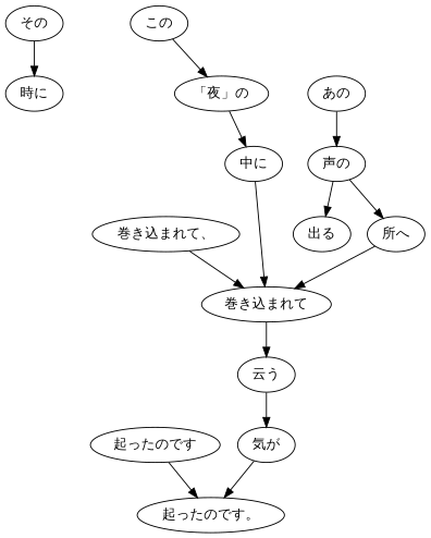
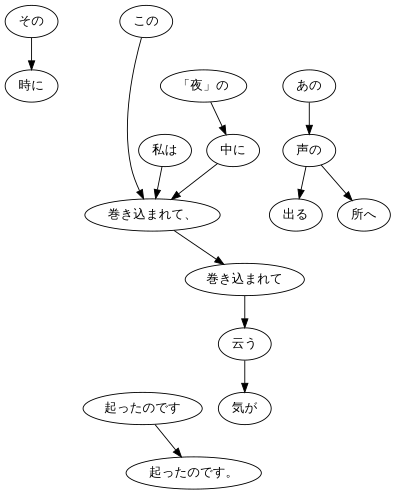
  digraph {
    fontname="EB Garamond"
    node [fontname="EB Garamond"]
    edge [fontname="EB Garamond"]
    n1 [label="その"]
    n2 [label="時に"]
    n3 [label="巻き込まれて、"]
    n4 [label="巻き込まれて"]
+   n5 [label="私は"]
    n6 [label="この"]
    n7 [label="「夜」の"]
    n8 [label="中に"]
    n9 [label="云う"]
    n10 [label="あの"]
    n11 [label="声の"]
    n12 [label="出る"]
    n13 [label="所へ"]
    n14 [label="気が"]
    n15 [label="起ったのです。"]
    n16 [label="起ったのです"]
    n1 -> n2
    n3 -> n4
    n4 -> n9
-   n6 -> n7
+   n5 -> n3
+   n6 -> n3
    n7 -> n8
-   n8 -> n4
+   n8 -> n3
    n9 -> n14
    n10 -> n11
    n11 -> n12
    n11 -> n13
-   n13 -> n4
-   n14 -> n15
    n16 -> n15
  }
